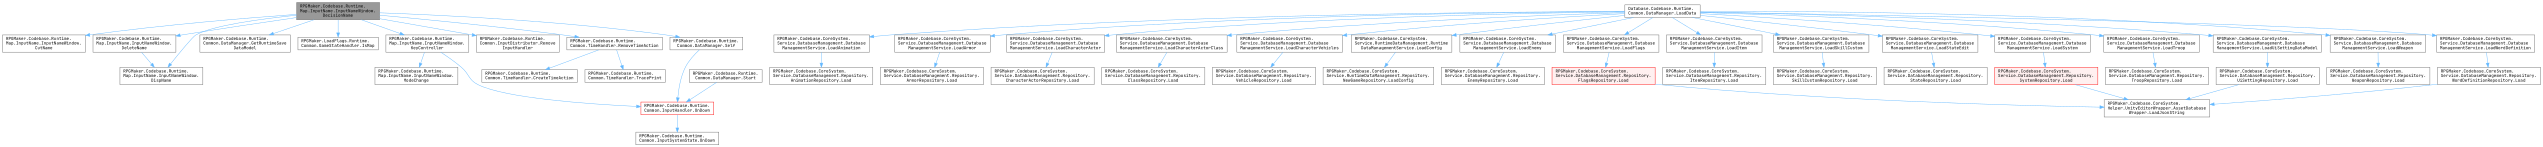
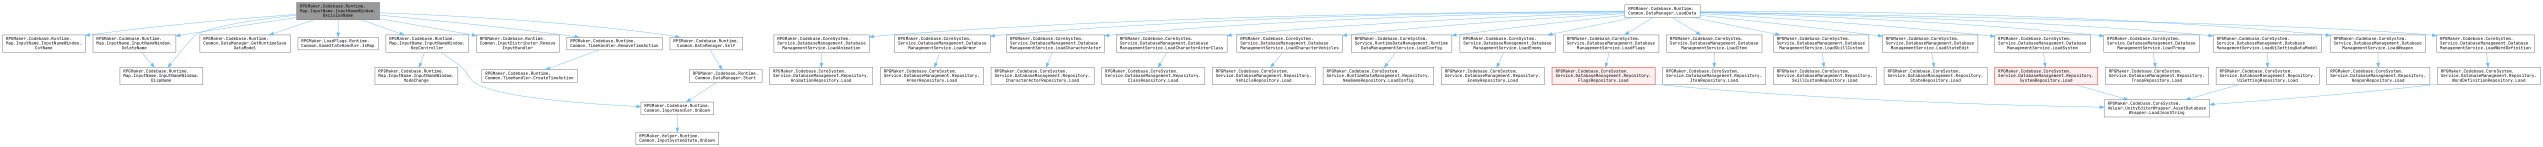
  digraph {
    fontname="JetBrains Mono"
    rankdir=TB
    node [color=grey40 fillcolor=white fontname="JetBrains Mono" fontsize=10 shape=box style=filled]
    edge [color=steelblue1 fontname="JetBrains Mono" fontsize=10 labelfontname=Helvetica labelfontsize=10 style=solid]
    n1 [color=gray40 fillcolor=grey60 fontcolor=black height=0.2 label="RPGMaker.Codebase.Runtime.\lMap.InputName.InputNameWindow.\lDecisionName" width=0.4]
    n2 [height=0.2 label="RPGMaker.Codebase.Runtime.\lMap.InputName.InputNameWindow.\lCutName" width=0.4]
    n3 [height=0.2 label="RPGMaker.Codebase.Runtime.\lMap.InputName.InputNameWindow.\lDeleteName" width=0.4]
    n4 [height=0.2 label="RPGMaker.Codebase.Runtime.\lMap.InputName.InputNameWindow.\lDispName" width=0.4]
    n5 [height=0.2 label="RPGMaker.Codebase.Runtime.\lCommon.DataManager.GetRuntimeSave\lDataModel" width=0.4]
    n6 [height=0.2 label="RPGMaker.LoadFlags.Runtime.\lCommon.GameStateHandler.IsMap" width=0.4]
    n7 [height=0.2 label="RPGMaker.Codebase.Runtime.\lMap.InputName.InputNameWindow.\lKeyController" width=0.4]
    n8 [height=0.2 label="RPGMaker.Codebase.Runtime.\lCommon.InputDistributor.Remove\lInputHandler" width=0.4]
    n9 [height=0.2 label="RPGMaker.Codebase.Runtime.\lCommon.TimeHandler.RemoveTimeAction" width=0.4]
    n10 [height=0.2 label="RPGMaker.Codebase.Runtime.\lCommon.DataManager.Self" width=0.4]
    n11 [height=0.2 label="RPGMaker.Codebase.Runtime.\lMap.InputName.InputNameWindow.\lModeChange" width=0.4]
-   n12 [color=red height=0.2 label="RPGMaker.Codebase.Runtime.\lCommon.InputHandler.OnDown" width=0.4]
+   n12 [height=0.2 label="RPGMaker.Codebase.Runtime.\lCommon.InputHandler.OnDown" width=0.4]
    n13 [height=0.2 label="RPGMaker.Codebase.Runtime.\lCommon.TimeHandler.CreateTimeAction" width=0.4]
-   n14 [height=0.2 label="RPGMaker.Codebase.Runtime.\lCommon.TimeHandler.TracePrint" width=0.4]
    n15 [height=0.2 label="RPGMaker.Codebase.Runtime.\lCommon.DataManager.Start" width=0.4]
-   n16 [height=0.2 label="RPGMaker.Codebase.Runtime.\lCommon.InputSystemState.OnDown" width=0.4]
-   n17 [height=0.2 label="Database.Codebase.Runtime.\lCommon.DataManager.LoadData" width=0.4]
+   n16 [height=0.2 label="RPGMaker.Helper.Runtime.\lCommon.InputSystemState.OnDown" width=0.4]
+   n17 [height=0.2 label="RPGMaker.Codebase.Runtime.\lCommon.DataManager.LoadData" width=0.4]
    n18 [height=0.2 label="RPGMaker.Codebase.CoreSystem.\lService.DatabaseManagement.Database\lManagementService.LoadAnimation" width=0.4]
    n19 [height=0.2 label="RPGMaker.Codebase.CoreSystem.\lService.DatabaseManagement.Database\lManagementService.LoadArmor" width=0.4]
    n20 [height=0.2 label="RPGMaker.Codebase.CoreSystem.\lService.DatabaseManagement.Database\lManagementService.LoadCharacterActor" width=0.4]
    n21 [height=0.2 label="RPGMaker.Codebase.CoreSystem.\lService.DatabaseManagement.Database\lManagementService.LoadCharacterActorClass" width=0.4]
    n22 [height=0.2 label="RPGMaker.Codebase.CoreSystem.\lService.DatabaseManagement.Database\lManagementService.LoadCharacterVehicles" width=0.4]
    n23 [height=0.2 label="RPGMaker.Codebase.CoreSystem.\lService.RuntimeDataManagement.Runtime\lDataManagementService.LoadConfig" width=0.4]
    n24 [height=0.2 label="RPGMaker.Codebase.CoreSystem.\lService.DatabaseManagement.Database\lManagementService.LoadEnemy" width=0.4]
    n25 [height=0.2 label="RPGMaker.Codebase.CoreSystem.\lService.DatabaseManagement.Database\lManagementService.LoadFlags" width=0.4]
    n26 [height=0.2 label="RPGMaker.Codebase.CoreSystem.\lService.DatabaseManagement.Database\lManagementService.LoadItem" width=0.4]
    n27 [height=0.2 label="RPGMaker.Codebase.CoreSystem.\lService.DatabaseManagement.Database\lManagementService.LoadSkillCustom" width=0.4]
    n28 [height=0.2 label="RPGMaker.Codebase.CoreSystem.\lService.DatabaseManagement.Database\lManagementService.LoadStateEdit" width=0.4]
    n29 [height=0.2 label="RPGMaker.Codebase.CoreSystem.\lService.DatabaseManagement.Database\lManagementService.LoadSystem" width=0.4]
    n30 [height=0.2 label="RPGMaker.Codebase.CoreSystem.\lService.DatabaseManagement.Database\lManagementService.LoadTroop" width=0.4]
    n31 [height=0.2 label="RPGMaker.Codebase.CoreSystem.\lService.DatabaseManagement.Database\lManagementService.LoadUiSettingDataModel" width=0.4]
    n32 [height=0.2 label="RPGMaker.Codebase.CoreSystem.\lService.DatabaseManagement.Database\lManagementService.LoadWeapon" width=0.4]
    n33 [height=0.2 label="RPGMaker.Codebase.CoreSystem.\lService.DatabaseManagement.Database\lManagementService.LoadWordDefinition" width=0.4]
    n34 [height=0.2 label="RPGMaker.Codebase.CoreSystem.\lService.DatabaseManagement.Repository.\lAnimationRepository.Load" width=0.4]
    n35 [height=0.2 label="RPGMaker.Codebase.CoreSystem.\lService.DatabaseManagement.Repository.\lArmorRepository.Load" width=0.4]
    n36 [height=0.2 label="RPGMaker.Codebase.CoreSystem.\lService.DatabaseManagement.Repository.\lCharacterActorRepository.Load" width=0.4]
    n37 [height=0.2 label="RPGMaker.Codebase.CoreSystem.\lService.DatabaseManagement.Repository.\lClassRepository.Load" width=0.4]
    n38 [height=0.2 label="RPGMaker.Codebase.CoreSystem.\lService.DatabaseManagement.Repository.\lVehicleRepository.Load" width=0.4]
    n39 [height=0.2 label="RPGMaker.Codebase.CoreSystem.\lService.RuntimeDataManagement.Repository.\lNewGameRepository.LoadConfig" width=0.4]
    n40 [height=0.2 label="RPGMaker.Codebase.CoreSystem.\lService.DatabaseManagement.Repository.\lEnemyRepository.Load" width=0.4]
    n41 [color=red fillcolor="#FFF0F0" height=0.2 label="RPGMaker.Codebase.CoreSystem.\lService.DatabaseManagement.Repository.\lFlagsRepository.Load" width=0.4]
    n42 [height=0.2 label="RPGMaker.Codebase.CoreSystem.\lService.DatabaseManagement.Repository.\lItemRepository.Load" width=0.4]
    n43 [height=0.2 label="RPGMaker.Codebase.CoreSystem.\lService.DatabaseManagement.Repository.\lSkillCustomRepository.Load" width=0.4]
    n44 [height=0.2 label="RPGMaker.Codebase.CoreSystem.\lService.DatabaseManagement.Repository.\lStateRepository.Load" width=0.4]
    n45 [color=red fillcolor="#FFF0F0" height=0.2 label="RPGMaker.Codebase.CoreSystem.\lService.DatabaseManagement.Repository.\lSystemRepository.Load" width=0.4]
    n46 [height=0.2 label="RPGMaker.Codebase.CoreSystem.\lService.DatabaseManagement.Repository.\lTroopRepository.Load" width=0.4]
    n47 [height=0.2 label="RPGMaker.Codebase.CoreSystem.\lService.DatabaseManagement.Repository.\lUiSettingRepository.Load" width=0.4]
    n48 [height=0.2 label="RPGMaker.Codebase.CoreSystem.\lService.DatabaseManagement.Repository.\lWeaponRepository.Load" width=0.4]
    n49 [height=0.2 label="RPGMaker.Codebase.CoreSystem.\lService.DatabaseManagement.Repository.\lWordDefinitionRepository.Load" width=0.4]
    n50 [height=0.2 label="RPGMaker.Codebase.CoreSystem.\lHelper.UnityEditorWrapper.AssetDatabase\lWrapper.LoadJsonString" width=0.4]
    n1 -> n2
    n1 -> n3
    n1 -> n4
    n1 -> n5
    n1 -> n6
    n1 -> n7
    n1 -> n8
    n1 -> n9
    n1 -> n10
    n3 -> n4
    n7 -> n11
    n7 -> n12
    n9 -> n13
-   n9 -> n14
-   n10 -> n12
+   n10 -> n15
    n12 -> n16
    n15 -> n12
    n17 -> n18
    n17 -> n19
    n17 -> n20
    n17 -> n21
    n17 -> n22
    n17 -> n23
    n17 -> n24
    n17 -> n25
    n17 -> n26
    n17 -> n27
    n17 -> n28
    n17 -> n29
    n17 -> n30
    n17 -> n31
    n17 -> n32
    n17 -> n33
    n18 -> n34
    n19 -> n35
    n20 -> n36
    n21 -> n37
    n22 -> n38
    n23 -> n39
    n24 -> n40
    n25 -> n41
    n26 -> n42
    n27 -> n43
    n28 -> n44
    n29 -> n45
    n30 -> n46
    n31 -> n47
    n32 -> n48
    n33 -> n49
    n41 -> n50
    n45 -> n50
    n47 -> n50
    n49 -> n50
  }
